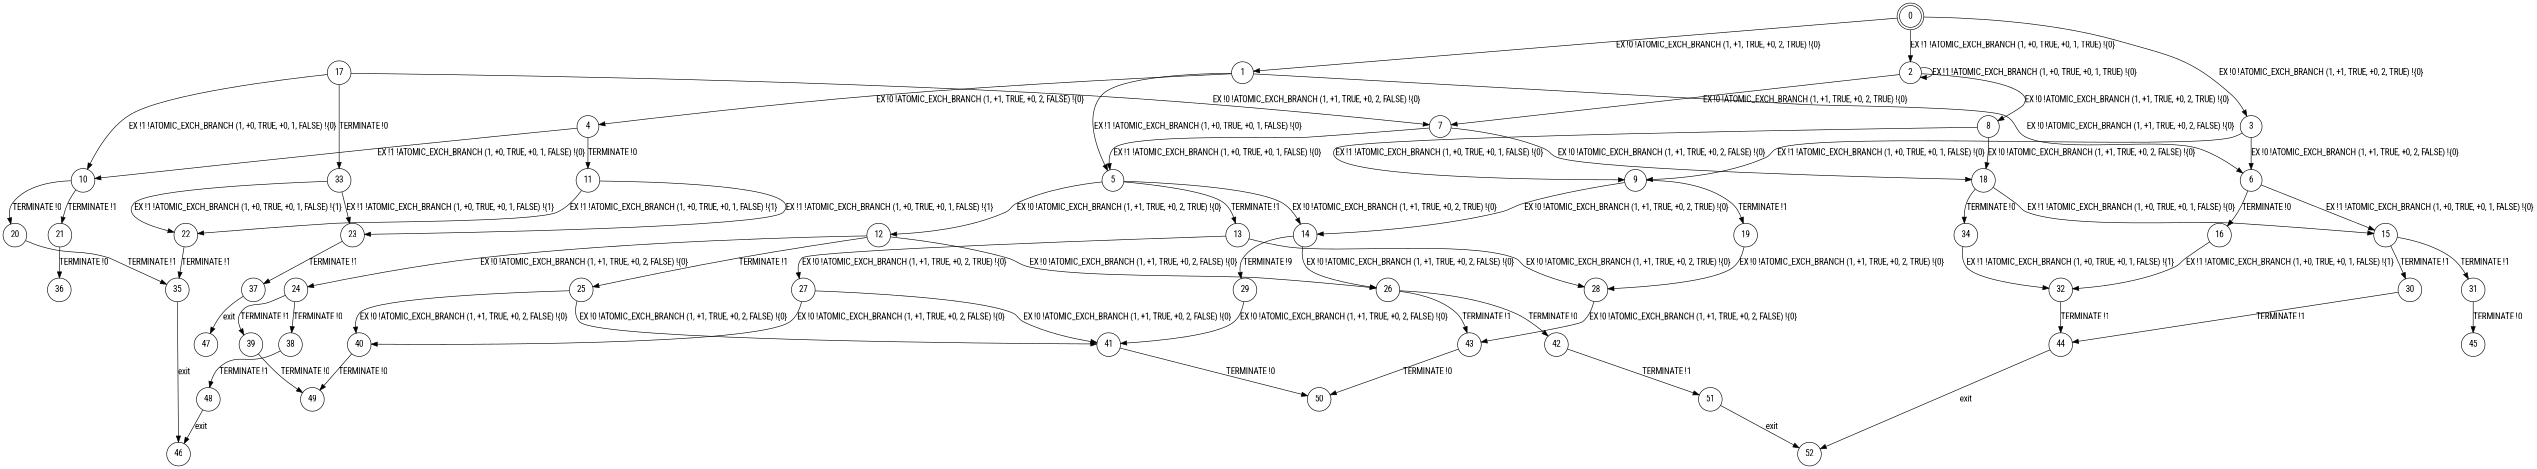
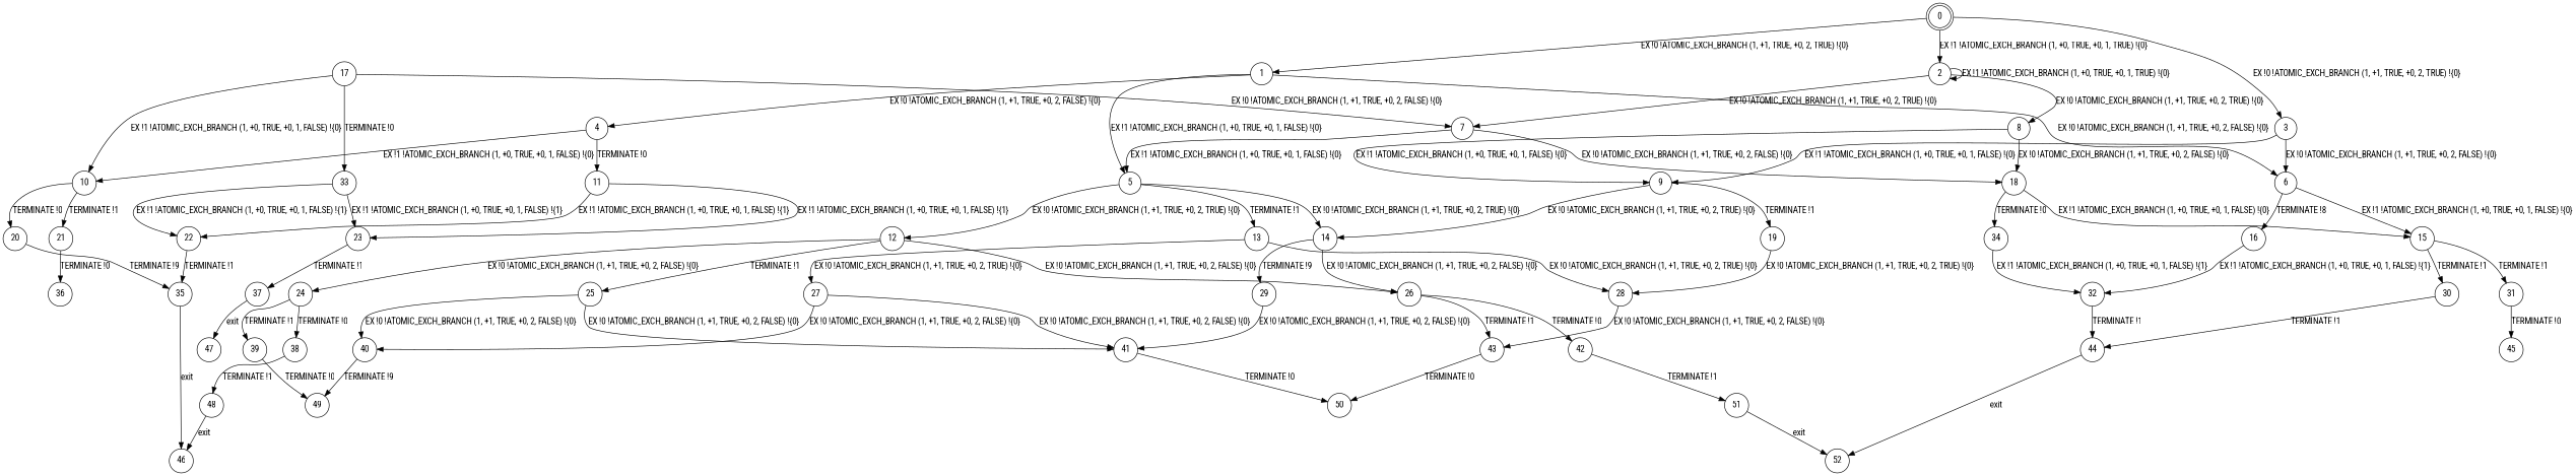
  digraph {
    fontname="Roboto Condensed"
    node [fontname="Roboto Condensed" shape=circle]
    edge [fontname="Roboto Condensed"]
    0 [peripheries=2]
    1
    2
    3
    4
    5
    6
    7
    8
    9
    10
    11
    12
    13
    14
    15
    16
    18
    19
    20
    21
    22
    23
    24
    25
    26
    27
    28
    29
    30
    31
    32
    17
    33
    34
    35
    36
    37
    38
    39
    40
    41
    42
    43
    44
    45
    46
    47
    48
    49
    50
    51
    52
    0 -> 1 [label="EX !0 !ATOMIC_EXCH_BRANCH (1, +1, TRUE, +0, 2, TRUE) !{0}"]
    0 -> 2 [label="EX !1 !ATOMIC_EXCH_BRANCH (1, +0, TRUE, +0, 1, TRUE) !{0}"]
    0 -> 3 [label="EX !0 !ATOMIC_EXCH_BRANCH (1, +1, TRUE, +0, 2, TRUE) !{0}"]
    1 -> 4 [label="EX !0 !ATOMIC_EXCH_BRANCH (1, +1, TRUE, +0, 2, FALSE) !{0}"]
    1 -> 5 [label="EX !1 !ATOMIC_EXCH_BRANCH (1, +0, TRUE, +0, 1, FALSE) !{0}"]
    1 -> 6 [label="EX !0 !ATOMIC_EXCH_BRANCH (1, +1, TRUE, +0, 2, FALSE) !{0}"]
    2 -> 2 [label="EX !1 !ATOMIC_EXCH_BRANCH (1, +0, TRUE, +0, 1, TRUE) !{0}"]
    2 -> 7 [label="EX !0 !ATOMIC_EXCH_BRANCH (1, +1, TRUE, +0, 2, TRUE) !{0}"]
    2 -> 8 [label="EX !0 !ATOMIC_EXCH_BRANCH (1, +1, TRUE, +0, 2, TRUE) !{0}"]
    3 -> 6 [label="EX !0 !ATOMIC_EXCH_BRANCH (1, +1, TRUE, +0, 2, FALSE) !{0}"]
    3 -> 9 [label="EX !1 !ATOMIC_EXCH_BRANCH (1, +0, TRUE, +0, 1, FALSE) !{0}"]
    4 -> 10 [label="EX !1 !ATOMIC_EXCH_BRANCH (1, +0, TRUE, +0, 1, FALSE) !{0}"]
    4 -> 11 [label="TERMINATE !0"]
    5 -> 12 [label="EX !0 !ATOMIC_EXCH_BRANCH (1, +1, TRUE, +0, 2, TRUE) !{0}"]
    5 -> 13 [label="TERMINATE !1"]
    5 -> 14 [label="EX !0 !ATOMIC_EXCH_BRANCH (1, +1, TRUE, +0, 2, TRUE) !{0}"]
    6 -> 15 [label="EX !1 !ATOMIC_EXCH_BRANCH (1, +0, TRUE, +0, 1, FALSE) !{0}"]
-   6 -> 16 [label="TERMINATE !0"]
+   6 -> 16 [label="TERMINATE !8"]
    7 -> 5 [label="EX !1 !ATOMIC_EXCH_BRANCH (1, +0, TRUE, +0, 1, FALSE) !{0}"]
    7 -> 18 [label="EX !0 !ATOMIC_EXCH_BRANCH (1, +1, TRUE, +0, 2, FALSE) !{0}"]
    8 -> 9 [label="EX !1 !ATOMIC_EXCH_BRANCH (1, +0, TRUE, +0, 1, FALSE) !{0}"]
    8 -> 18 [label="EX !0 !ATOMIC_EXCH_BRANCH (1, +1, TRUE, +0, 2, FALSE) !{0}"]
    9 -> 14 [label="EX !0 !ATOMIC_EXCH_BRANCH (1, +1, TRUE, +0, 2, TRUE) !{0}"]
    9 -> 19 [label="TERMINATE !1"]
    10 -> 20 [label="TERMINATE !0"]
    10 -> 21 [label="TERMINATE !1"]
    11 -> 22 [label="EX !1 !ATOMIC_EXCH_BRANCH (1, +0, TRUE, +0, 1, FALSE) !{1}"]
    11 -> 23 [label="EX !1 !ATOMIC_EXCH_BRANCH (1, +0, TRUE, +0, 1, FALSE) !{1}"]
    12 -> 24 [label="EX !0 !ATOMIC_EXCH_BRANCH (1, +1, TRUE, +0, 2, FALSE) !{0}"]
    12 -> 25 [label="TERMINATE !1"]
    12 -> 26 [label="EX !0 !ATOMIC_EXCH_BRANCH (1, +1, TRUE, +0, 2, FALSE) !{0}"]
    13 -> 27 [label="EX !0 !ATOMIC_EXCH_BRANCH (1, +1, TRUE, +0, 2, TRUE) !{0}"]
    13 -> 28 [label="EX !0 !ATOMIC_EXCH_BRANCH (1, +1, TRUE, +0, 2, TRUE) !{0}"]
    14 -> 26 [label="EX !0 !ATOMIC_EXCH_BRANCH (1, +1, TRUE, +0, 2, FALSE) !{0}"]
    14 -> 29 [label="TERMINATE !9"]
    15 -> 30 [label="TERMINATE !1"]
    15 -> 31 [label="TERMINATE !1"]
    16 -> 32 [label="EX !1 !ATOMIC_EXCH_BRANCH (1, +0, TRUE, +0, 1, FALSE) !{1}"]
    18 -> 15 [label="EX !1 !ATOMIC_EXCH_BRANCH (1, +0, TRUE, +0, 1, FALSE) !{0}"]
    18 -> 34 [label="TERMINATE !0"]
    19 -> 28 [label="EX !0 !ATOMIC_EXCH_BRANCH (1, +1, TRUE, +0, 2, TRUE) !{0}"]
-   20 -> 35 [label="TERMINATE !1"]
+   20 -> 35 [label="TERMINATE !9"]
    21 -> 36 [label="TERMINATE !0"]
    22 -> 35 [label="TERMINATE !1"]
    23 -> 37 [label="TERMINATE !1"]
    24 -> 38 [label="TERMINATE !0"]
    24 -> 39 [label="TERMINATE !1"]
    25 -> 40 [label="EX !0 !ATOMIC_EXCH_BRANCH (1, +1, TRUE, +0, 2, FALSE) !{0}"]
    25 -> 41 [label="EX !0 !ATOMIC_EXCH_BRANCH (1, +1, TRUE, +0, 2, FALSE) !{0}"]
    26 -> 42 [label="TERMINATE !0"]
    26 -> 43 [label="TERMINATE !1"]
    27 -> 40 [label="EX !0 !ATOMIC_EXCH_BRANCH (1, +1, TRUE, +0, 2, FALSE) !{0}"]
    27 -> 41 [label="EX !0 !ATOMIC_EXCH_BRANCH (1, +1, TRUE, +0, 2, FALSE) !{0}"]
    28 -> 43 [label="EX !0 !ATOMIC_EXCH_BRANCH (1, +1, TRUE, +0, 2, FALSE) !{0}"]
    29 -> 41 [label="EX !0 !ATOMIC_EXCH_BRANCH (1, +1, TRUE, +0, 2, FALSE) !{0}"]
    30 -> 44 [label="TERMINATE !1"]
    31 -> 45 [label="TERMINATE !0"]
    32 -> 44 [label="TERMINATE !1"]
    17 -> 7 [label="EX !0 !ATOMIC_EXCH_BRANCH (1, +1, TRUE, +0, 2, FALSE) !{0}"]
    17 -> 10 [label="EX !1 !ATOMIC_EXCH_BRANCH (1, +0, TRUE, +0, 1, FALSE) !{0}"]
    17 -> 33 [label="TERMINATE !0"]
    33 -> 22 [label="EX !1 !ATOMIC_EXCH_BRANCH (1, +0, TRUE, +0, 1, FALSE) !{1}"]
    33 -> 23 [label="EX !1 !ATOMIC_EXCH_BRANCH (1, +0, TRUE, +0, 1, FALSE) !{1}"]
    34 -> 32 [label="EX !1 !ATOMIC_EXCH_BRANCH (1, +0, TRUE, +0, 1, FALSE) !{1}"]
    35 -> 46 [label=exit]
    37 -> 47 [label=exit]
    38 -> 48 [label="TERMINATE !1"]
    39 -> 49 [label="TERMINATE !0"]
-   40 -> 49 [label="TERMINATE !0"]
+   40 -> 49 [label="TERMINATE !9"]
    41 -> 50 [label="TERMINATE !0"]
    42 -> 51 [label="TERMINATE !1"]
    43 -> 50 [label="TERMINATE !0"]
    44 -> 52 [label=exit]
    48 -> 46 [label=exit]
    51 -> 52 [label=exit]
  }
